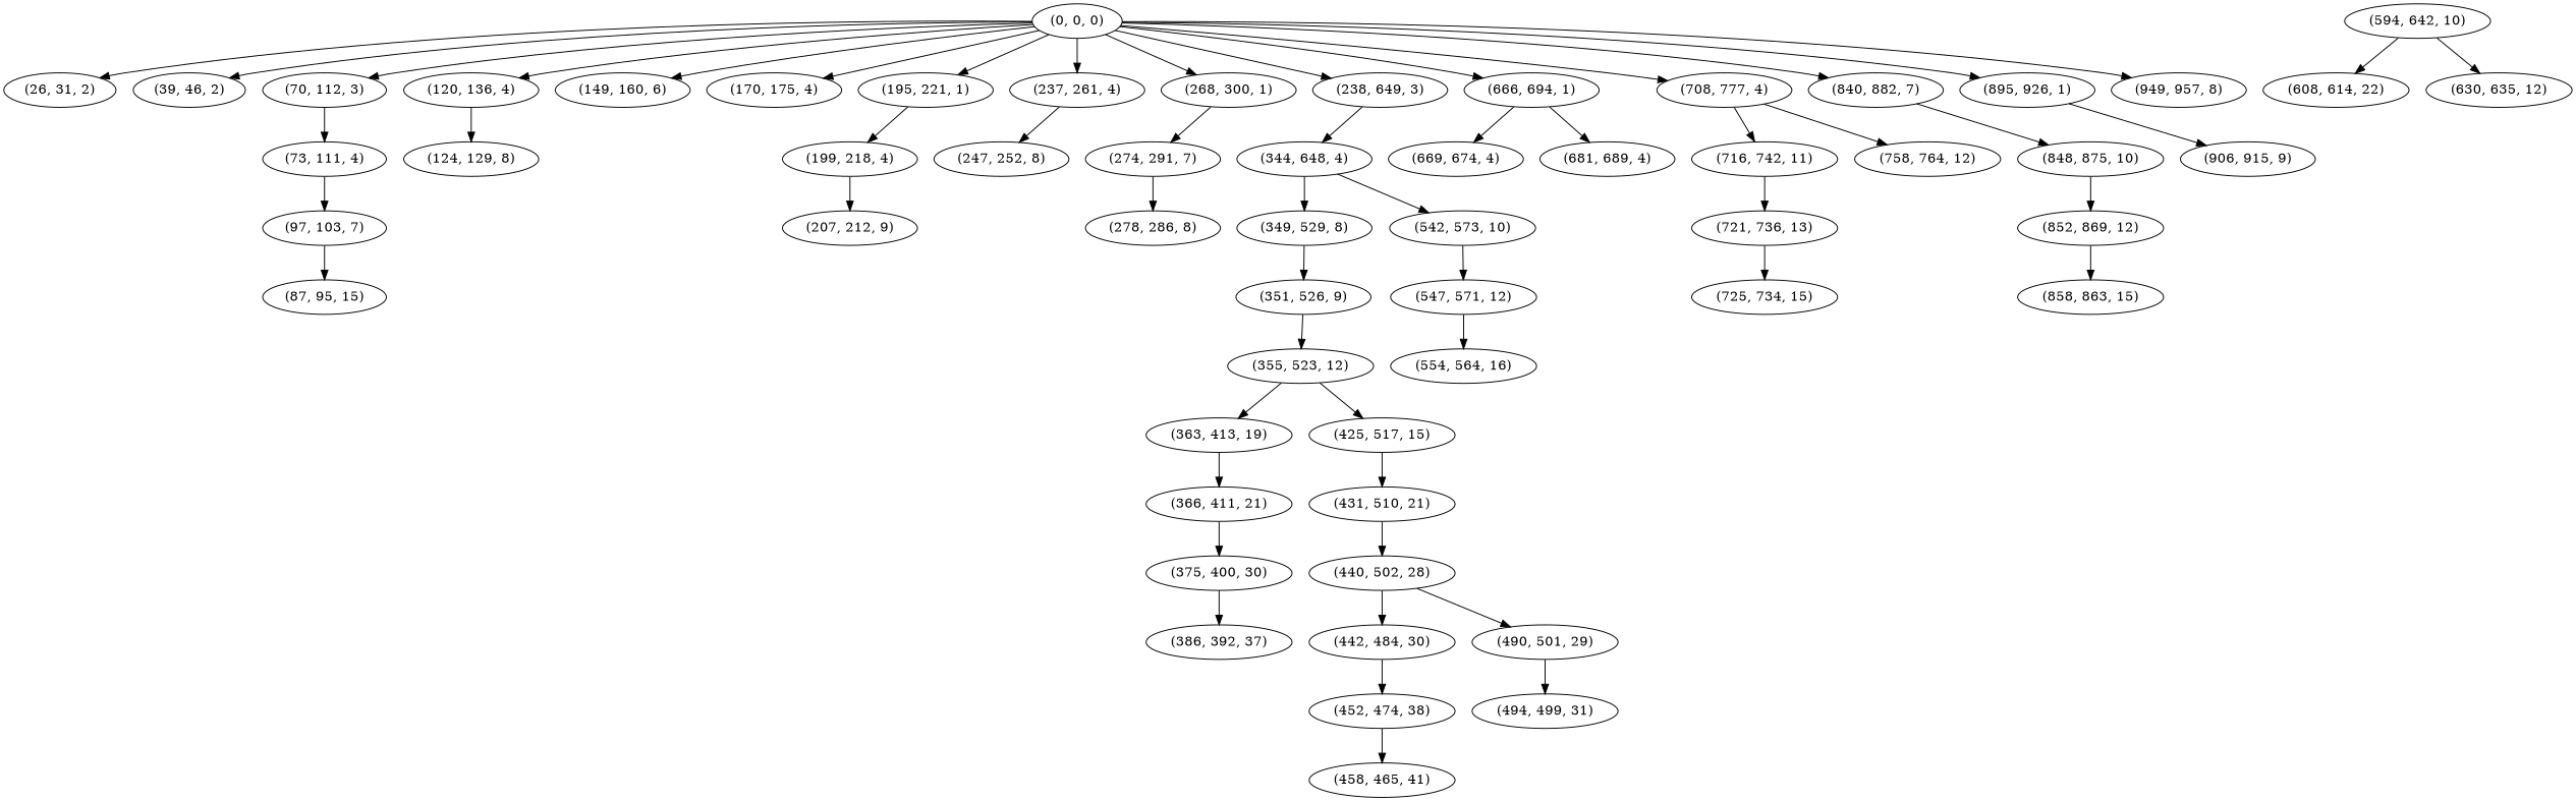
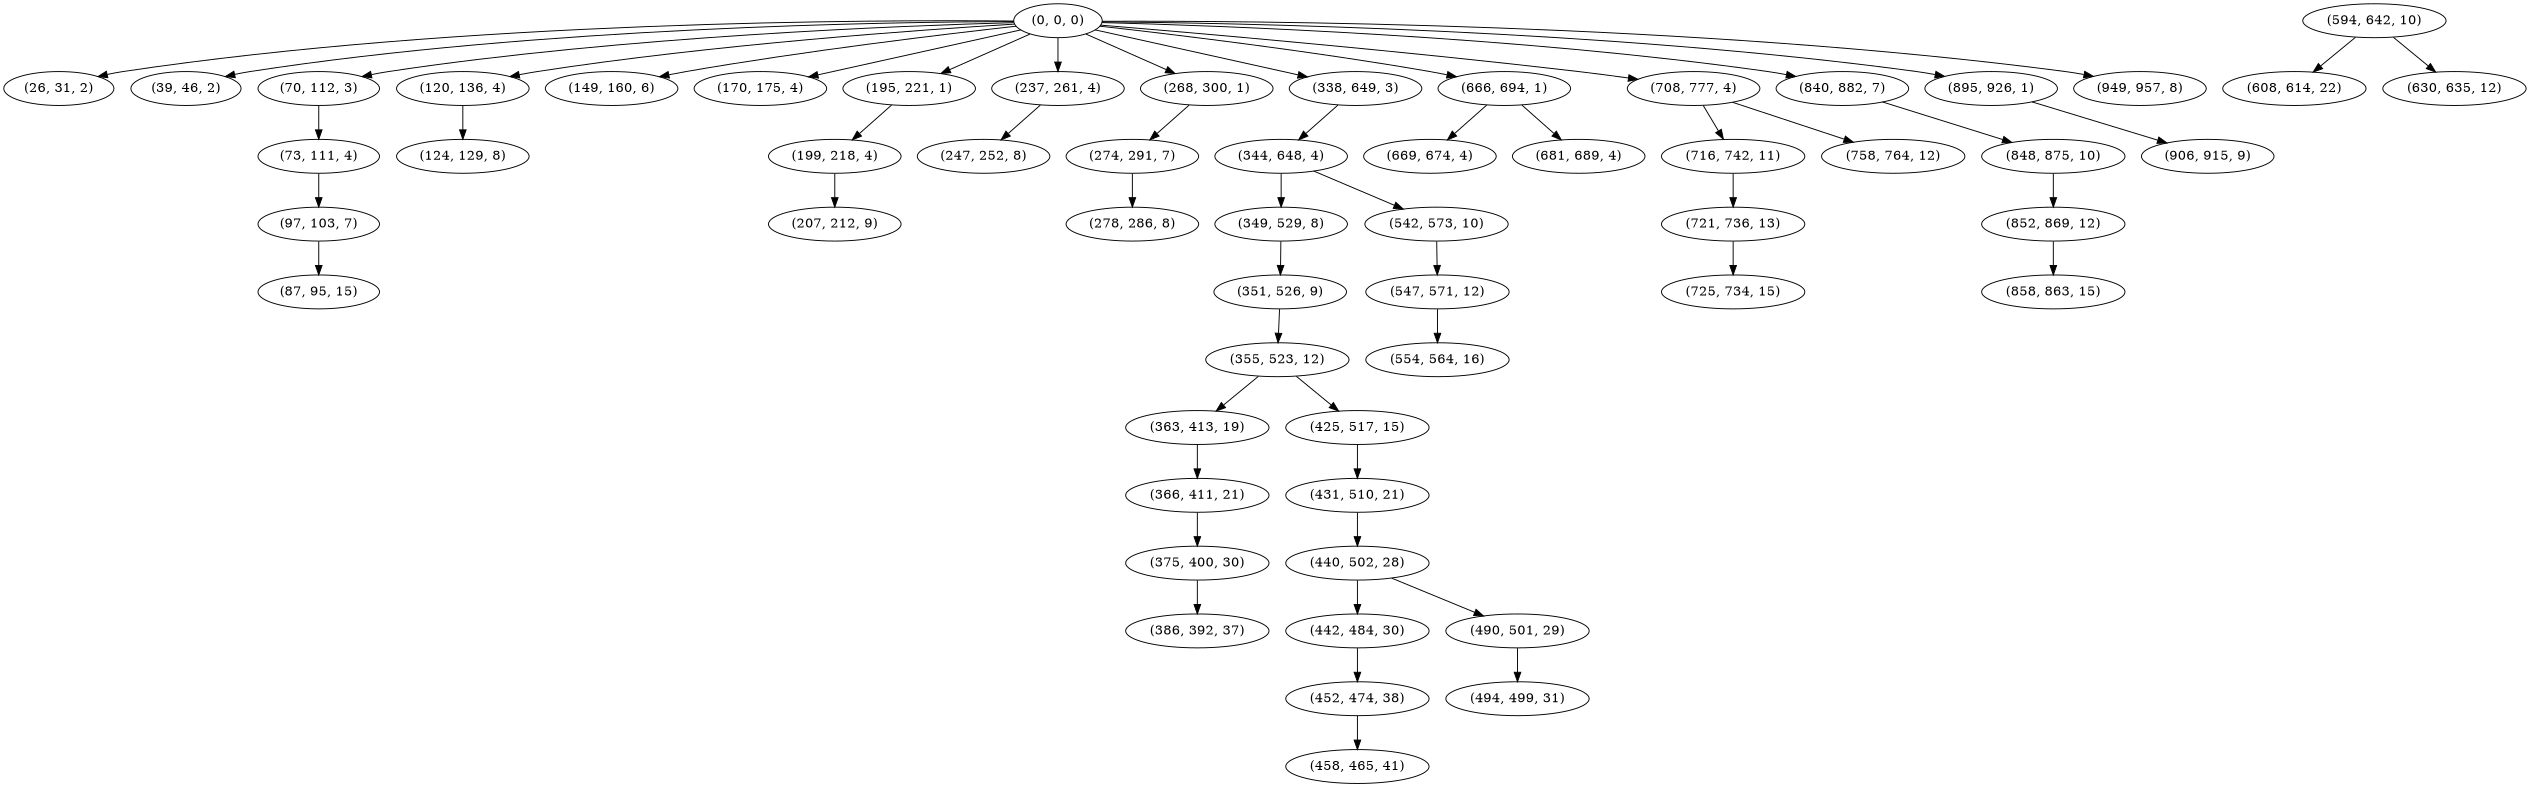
  digraph {
    "(0, 0, 0)"
    "(26, 31, 2)"
    "(39, 46, 2)"
    "(70, 112, 3)"
    "(120, 136, 4)"
    "(149, 160, 6)"
    "(170, 175, 4)"
    "(195, 221, 1)"
    "(237, 261, 4)"
    "(268, 300, 1)"
-   "(338, 649, 3)" [label="(238, 649, 3)"]
+   "(338, 649, 3)"
    "(666, 694, 1)"
    "(708, 777, 4)"
    "(840, 882, 7)"
    "(895, 926, 1)"
    "(949, 957, 8)"
    "(73, 111, 4)"
    "(124, 129, 8)"
    "(199, 218, 4)"
    "(247, 252, 8)"
    "(274, 291, 7)"
    "(344, 648, 4)"
    "(669, 674, 4)"
    "(681, 689, 4)"
    "(716, 742, 11)"
    "(758, 764, 12)"
    "(848, 875, 10)"
    "(906, 915, 9)"
    n29 [label="(97, 103, 7)"]
    "(87, 95, 15)"
    "(207, 212, 9)"
    "(278, 286, 8)"
    "(349, 529, 8)"
    "(542, 573, 10)"
    "(351, 526, 9)"
    "(547, 571, 12)"
    "(594, 642, 10)"
    "(608, 614, 22)"
    "(630, 635, 12)"
    "(355, 523, 12)"
    "(363, 413, 19)"
    "(425, 517, 15)"
    "(366, 411, 21)"
    "(431, 510, 21)"
    "(375, 400, 30)"
    "(386, 392, 37)"
    "(440, 502, 28)"
    "(442, 484, 30)"
    "(490, 501, 29)"
    "(452, 474, 38)"
    "(494, 499, 31)"
    "(458, 465, 41)"
    "(554, 564, 16)"
    "(721, 736, 13)"
    "(725, 734, 15)"
    "(852, 869, 12)"
    "(858, 863, 15)"
    "(0, 0, 0)" -> "(26, 31, 2)"
    "(0, 0, 0)" -> "(39, 46, 2)"
    "(0, 0, 0)" -> "(70, 112, 3)"
    "(0, 0, 0)" -> "(120, 136, 4)"
    "(0, 0, 0)" -> "(149, 160, 6)"
    "(0, 0, 0)" -> "(170, 175, 4)"
    "(0, 0, 0)" -> "(195, 221, 1)"
    "(0, 0, 0)" -> "(237, 261, 4)"
    "(0, 0, 0)" -> "(268, 300, 1)"
    "(0, 0, 0)" -> "(338, 649, 3)"
    "(0, 0, 0)" -> "(666, 694, 1)"
    "(0, 0, 0)" -> "(708, 777, 4)"
    "(0, 0, 0)" -> "(840, 882, 7)"
    "(0, 0, 0)" -> "(895, 926, 1)"
    "(0, 0, 0)" -> "(949, 957, 8)"
    "(70, 112, 3)" -> "(73, 111, 4)"
    "(120, 136, 4)" -> "(124, 129, 8)"
    "(195, 221, 1)" -> "(199, 218, 4)"
    "(237, 261, 4)" -> "(247, 252, 8)"
    "(268, 300, 1)" -> "(274, 291, 7)"
    "(338, 649, 3)" -> "(344, 648, 4)"
    "(666, 694, 1)" -> "(669, 674, 4)"
    "(666, 694, 1)" -> "(681, 689, 4)"
    "(708, 777, 4)" -> "(716, 742, 11)"
    "(708, 777, 4)" -> "(758, 764, 12)"
    "(840, 882, 7)" -> "(848, 875, 10)"
    "(895, 926, 1)" -> "(906, 915, 9)"
    "(73, 111, 4)" -> n29
    "(199, 218, 4)" -> "(207, 212, 9)"
    "(274, 291, 7)" -> "(278, 286, 8)"
    "(344, 648, 4)" -> "(349, 529, 8)"
    "(344, 648, 4)" -> "(542, 573, 10)"
    "(716, 742, 11)" -> "(721, 736, 13)"
    "(848, 875, 10)" -> "(852, 869, 12)"
    n29 -> "(87, 95, 15)"
    "(349, 529, 8)" -> "(351, 526, 9)"
    "(542, 573, 10)" -> "(547, 571, 12)"
    "(351, 526, 9)" -> "(355, 523, 12)"
    "(547, 571, 12)" -> "(554, 564, 16)"
    "(594, 642, 10)" -> "(608, 614, 22)"
    "(594, 642, 10)" -> "(630, 635, 12)"
    "(355, 523, 12)" -> "(363, 413, 19)"
    "(355, 523, 12)" -> "(425, 517, 15)"
    "(363, 413, 19)" -> "(366, 411, 21)"
    "(425, 517, 15)" -> "(431, 510, 21)"
    "(366, 411, 21)" -> "(375, 400, 30)"
    "(431, 510, 21)" -> "(440, 502, 28)"
    "(375, 400, 30)" -> "(386, 392, 37)"
    "(440, 502, 28)" -> "(442, 484, 30)"
    "(440, 502, 28)" -> "(490, 501, 29)"
    "(442, 484, 30)" -> "(452, 474, 38)"
    "(490, 501, 29)" -> "(494, 499, 31)"
    "(452, 474, 38)" -> "(458, 465, 41)"
    "(721, 736, 13)" -> "(725, 734, 15)"
    "(852, 869, 12)" -> "(858, 863, 15)"
  }
